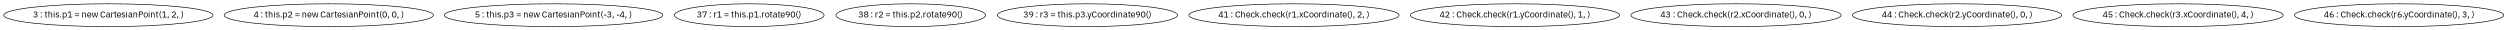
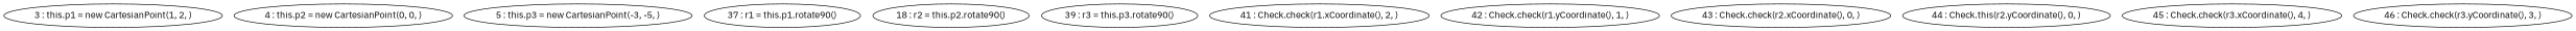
  digraph {
    fontname="IBM Plex Sans"
    node [fontname="IBM Plex Sans"]
    "3 : this.p1 = new CartesianPoint(1, 2, )"
    "4 : this.p2 = new CartesianPoint(0, 0, )"
-   "5 : this.p3 = new CartesianPoint(-3, -4, )"
+   "5 : this.p3 = new CartesianPoint(-3, -4, )" [label="5 : this.p3 = new CartesianPoint(-3, -5, )"]
    "37 : r1 = this.p1.rotate90()"
-   "38 : r2 = this.p2.rotate90()"
-   "39 : r3 = this.p3.rotate90()" [label="39 : r3 = this.p3.yCoordinate90()"]
+   "38 : r2 = this.p2.rotate90()" [label="18 : r2 = this.p2.rotate90()"]
+   "39 : r3 = this.p3.rotate90()"
    "41 : Check.check(r1.xCoordinate(), 2, )"
    "42 : Check.check(r1.yCoordinate(), 1, )"
    "43 : Check.check(r2.xCoordinate(), 0, )"
-   "44 : Check.check(r2.yCoordinate(), 0, )"
+   "44 : Check.check(r2.yCoordinate(), 0, )" [label="44 : Check.this(r2.yCoordinate(), 0, )"]
    "45 : Check.check(r3.xCoordinate(), 4, )"
-   "46 : Check.check(r3.yCoordinate(), 3, )" [label="46 : Check.check(r6.yCoordinate(), 3, )"]
+   "46 : Check.check(r3.yCoordinate(), 3, )"
  }
